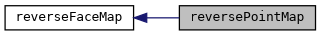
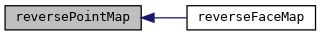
  digraph {
    rankdir=LR
    fontname="DejaVu Sans Mono"
    node [color=black fontname="DejaVu Sans Mono" fontsize=10 shape=record]
    n1 [fillcolor=grey75 fontcolor=black height=0.2 label=reversePointMap style=filled width=0.4]
    n2 [height=0.2 label=reverseFaceMap width=0.4]
-   n2 -> n1 [color=midnightblue dir=back fontname="DejaVu Sans Mono" fontsize=10 labelfontname=Helvetica labelfontsize=10 style=solid]
+   n1 -> n2 [color=midnightblue dir=back fontname="DejaVu Sans Mono" fontsize=10 labelfontname=Helvetica labelfontsize=10 style=solid]
  }
